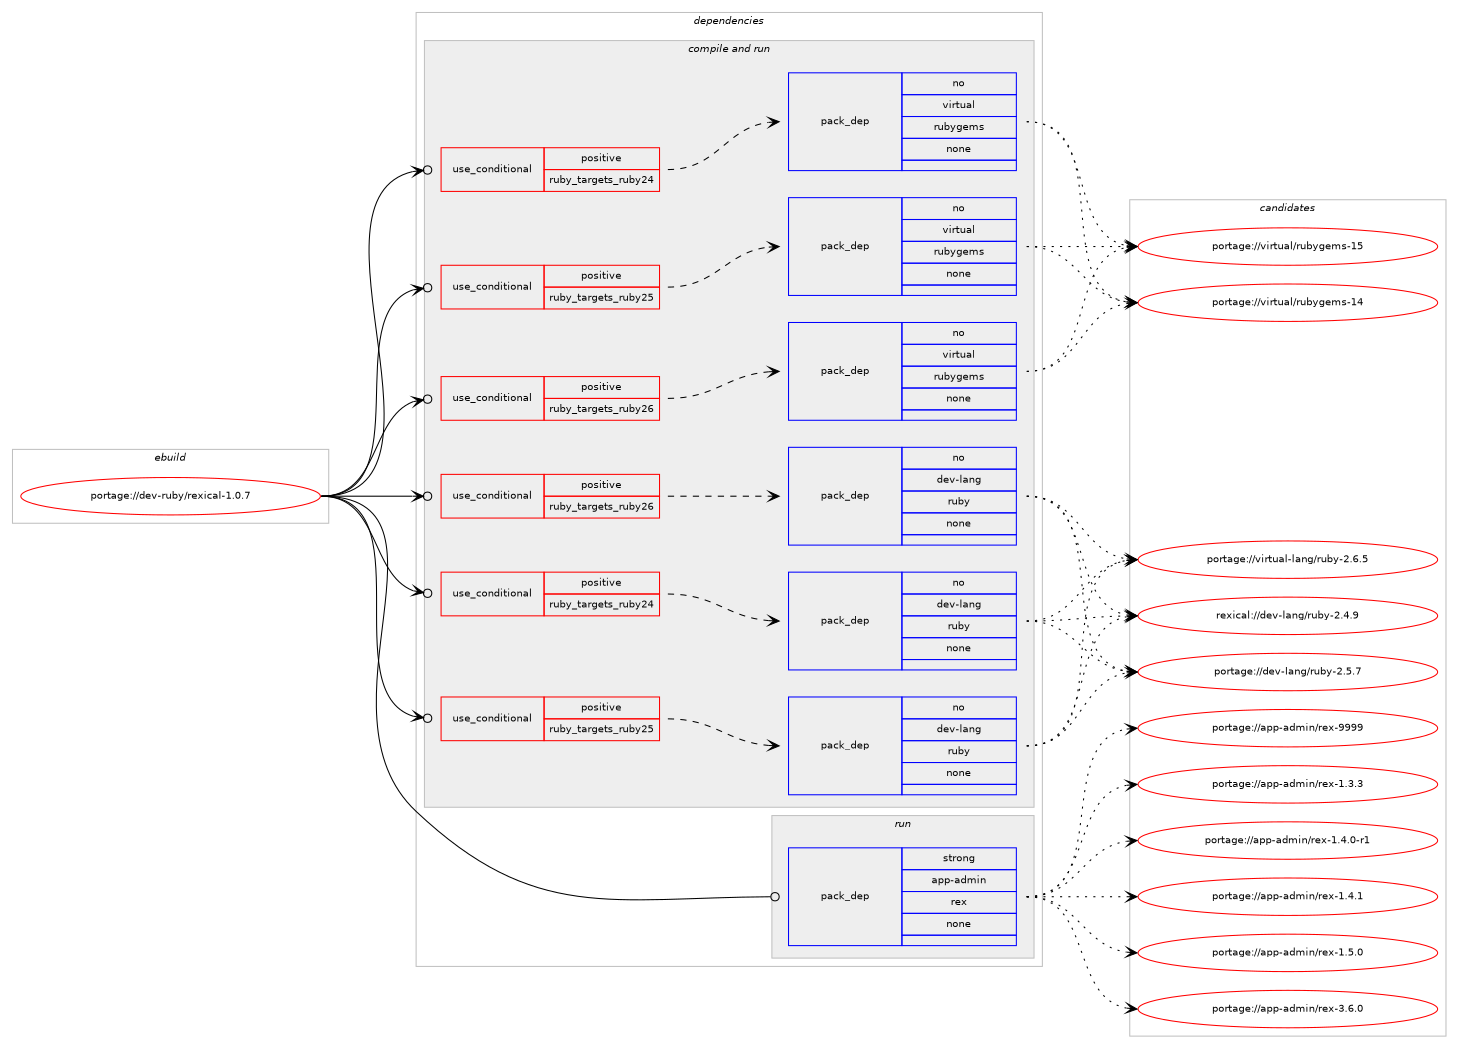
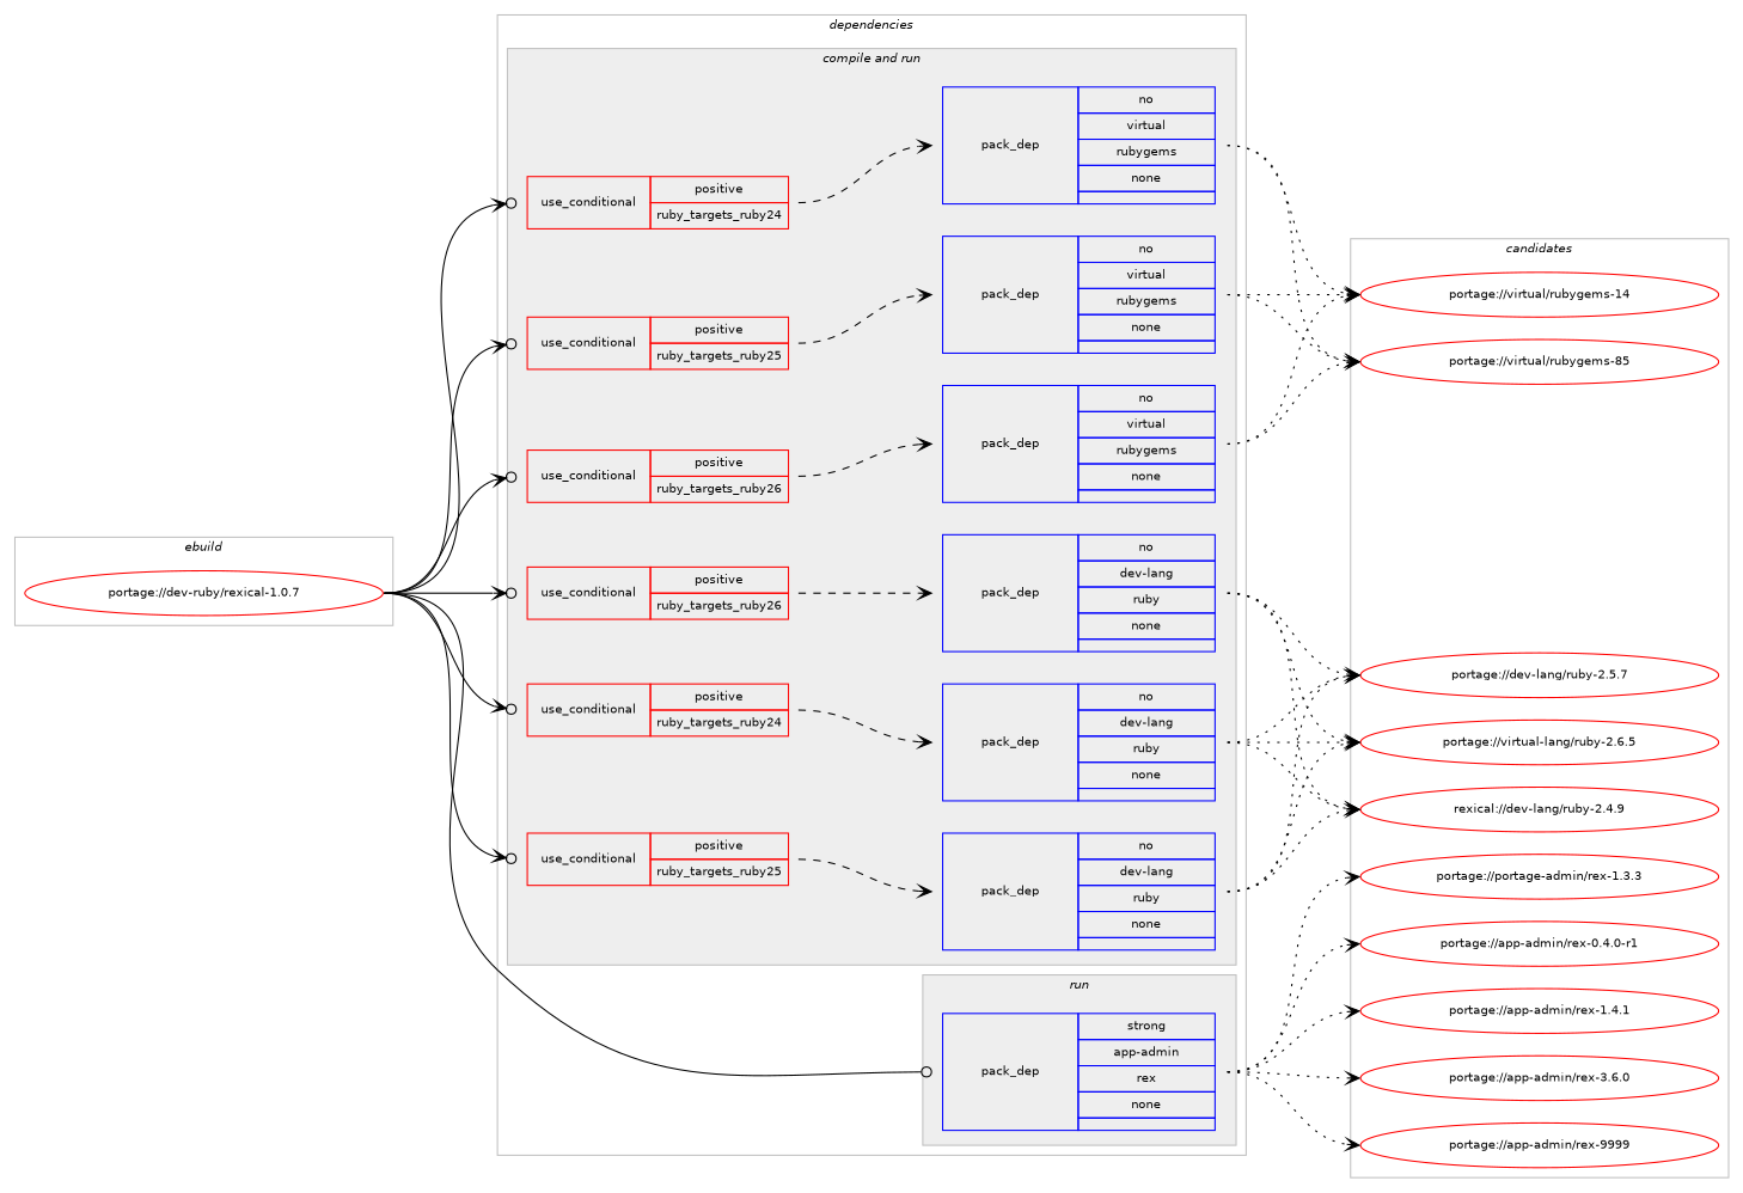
  digraph {
    compound=true
    concentrate=true
    fontname=Helvetica
    fontsize=10
    newrank=true
    rankdir=LR
    ranksep=1.5
    node [color=red fontname=Helvetica fontsize=10 shape=none]
    edge [arrowhead=vee headport=w style=dotted tailport=e weight=100]
    n1 [label="portage://dev-ruby/rexical-1.0.7" width=4 shape=""]
    n2 [color=blue label=<<TABLE BORDER="0" CELLBORDER="1" CELLSPACING="0" CELLPADDING="4" WIDTH="220"><TR><TD ROWSPAN="6" CELLPADDING="30">pack_dep</TD></TR><TR><TD WIDTH="110">no</TD></TR><TR><TD>dev-lang</TD></TR><TR><TD>ruby</TD></TR><TR><TD>none</TD></TR><TR><TD></TD></TR></TABLE>>]
    n3 [label=<<TABLE BORDER="0" CELLBORDER="1" CELLSPACING="0" CELLPADDING="4"><TR><TD ROWSPAN="3" CELLPADDING="10">use_conditional</TD></TR><TR><TD>positive</TD></TR><TR><TD>ruby_targets_ruby24</TD></TR></TABLE>>]
    n4 [color=blue label=<<TABLE BORDER="0" CELLBORDER="1" CELLSPACING="0" CELLPADDING="4" WIDTH="220"><TR><TD ROWSPAN="6" CELLPADDING="30">pack_dep</TD></TR><TR><TD WIDTH="110">no</TD></TR><TR><TD>virtual</TD></TR><TR><TD>rubygems</TD></TR><TR><TD>none</TD></TR><TR><TD></TD></TR></TABLE>>]
    n5 [label=<<TABLE BORDER="0" CELLBORDER="1" CELLSPACING="0" CELLPADDING="4"><TR><TD ROWSPAN="3" CELLPADDING="10">use_conditional</TD></TR><TR><TD>positive</TD></TR><TR><TD>ruby_targets_ruby24</TD></TR></TABLE>>]
    n6 [color=blue label=<<TABLE BORDER="0" CELLBORDER="1" CELLSPACING="0" CELLPADDING="4" WIDTH="220"><TR><TD ROWSPAN="6" CELLPADDING="30">pack_dep</TD></TR><TR><TD WIDTH="110">no</TD></TR><TR><TD>dev-lang</TD></TR><TR><TD>ruby</TD></TR><TR><TD>none</TD></TR><TR><TD></TD></TR></TABLE>>]
    n7 [label=<<TABLE BORDER="0" CELLBORDER="1" CELLSPACING="0" CELLPADDING="4"><TR><TD ROWSPAN="3" CELLPADDING="10">use_conditional</TD></TR><TR><TD>positive</TD></TR><TR><TD>ruby_targets_ruby25</TD></TR></TABLE>>]
    n8 [color=blue label=<<TABLE BORDER="0" CELLBORDER="1" CELLSPACING="0" CELLPADDING="4" WIDTH="220"><TR><TD ROWSPAN="6" CELLPADDING="30">pack_dep</TD></TR><TR><TD WIDTH="110">no</TD></TR><TR><TD>virtual</TD></TR><TR><TD>rubygems</TD></TR><TR><TD>none</TD></TR><TR><TD></TD></TR></TABLE>>]
    n9 [label=<<TABLE BORDER="0" CELLBORDER="1" CELLSPACING="0" CELLPADDING="4"><TR><TD ROWSPAN="3" CELLPADDING="10">use_conditional</TD></TR><TR><TD>positive</TD></TR><TR><TD>ruby_targets_ruby25</TD></TR></TABLE>>]
    n10 [color=blue label=<<TABLE BORDER="0" CELLBORDER="1" CELLSPACING="0" CELLPADDING="4" WIDTH="220"><TR><TD ROWSPAN="6" CELLPADDING="30">pack_dep</TD></TR><TR><TD WIDTH="110">no</TD></TR><TR><TD>dev-lang</TD></TR><TR><TD>ruby</TD></TR><TR><TD>none</TD></TR><TR><TD></TD></TR></TABLE>>]
    n11 [label=<<TABLE BORDER="0" CELLBORDER="1" CELLSPACING="0" CELLPADDING="4"><TR><TD ROWSPAN="3" CELLPADDING="10">use_conditional</TD></TR><TR><TD>positive</TD></TR><TR><TD>ruby_targets_ruby26</TD></TR></TABLE>>]
    n12 [color=blue label=<<TABLE BORDER="0" CELLBORDER="1" CELLSPACING="0" CELLPADDING="4" WIDTH="220"><TR><TD ROWSPAN="6" CELLPADDING="30">pack_dep</TD></TR><TR><TD WIDTH="110">no</TD></TR><TR><TD>virtual</TD></TR><TR><TD>rubygems</TD></TR><TR><TD>none</TD></TR><TR><TD></TD></TR></TABLE>>]
    n13 [label=<<TABLE BORDER="0" CELLBORDER="1" CELLSPACING="0" CELLPADDING="4"><TR><TD ROWSPAN="3" CELLPADDING="10">use_conditional</TD></TR><TR><TD>positive</TD></TR><TR><TD>ruby_targets_ruby26</TD></TR></TABLE>>]
    n14 [color=blue label=<<TABLE BORDER="0" CELLBORDER="1" CELLSPACING="0" CELLPADDING="4" WIDTH="220"><TR><TD ROWSPAN="6" CELLPADDING="30">pack_dep</TD></TR><TR><TD WIDTH="110">strong</TD></TR><TR><TD>app-admin</TD></TR><TR><TD>rex</TD></TR><TR><TD>none</TD></TR><TR><TD></TD></TR></TABLE>>]
    n15 [label="rexical://dev-lang/ruby-2.4.9" width=4 shape=""]
    n16 [label="portage://dev-lang/ruby-2.5.7" width=4 shape=""]
    n17 [label="portage://virtual-lang/ruby-2.6.5" width=4 shape=""]
    n18 [label="portage://virtual/rubygems-14" width=4 shape=""]
-   n19 [label="portage://virtual/rubygems-15" width=4 shape=""]
-   n20 [label="portage://app-admin/rex-1.3.3" width=4 shape=""]
-   n21 [label="portage://app-admin/rex-1.4.0-r1" width=4 shape=""]
+   n19 [label="portage://virtual/rubygems-85" width=4 shape=""]
+   n20 [label="portage://portage-admin/rex-1.3.3" width=4 shape=""]
+   n21 [label="portage://app-admin/rex-0.4.0-r1" width=4 shape=""]
    n22 [label="portage://app-admin/rex-1.4.1" width=4 shape=""]
-   n23 [label="portage://app-admin/rex-1.5.0" width=4 shape=""]
    n24 [label="portage://app-admin/rex-3.6.0" width=4 shape=""]
    n25 [label="portage://app-admin/rex-9999" width=4 shape=""]
    subgraph cluster_1 {
      color=gray
      label=<<i>ebuild</i>>
      rank=same
      n1
    }
    subgraph cluster_2 {
      color=gray
      label=<<i>dependencies</i>>
      subgraph cluster_3 {
        color=gray
        fillcolor="#eeeeee"
        label=<<i>compile</i>>
        style=filled
      }
      subgraph cluster_4 {
        color=gray
        fillcolor="#eeeeee"
        label=<<i>compile and run</i>>
        style=filled
        subgraph sub_5 {
          color=gray
          fillcolor="#eeeeee"
          label=<<i>compile and run</i>>
          style=filled
          n3
          subgraph sub_6 {
            color=gray
            fillcolor="#eeeeee"
            label=<<i>compile and run</i>>
            style=filled
            n2
          }
        }
        subgraph sub_7 {
          color=gray
          fillcolor="#eeeeee"
          label=<<i>compile and run</i>>
          style=filled
          n5
          subgraph sub_8 {
            color=gray
            fillcolor="#eeeeee"
            label=<<i>compile and run</i>>
            style=filled
            n4
          }
        }
        subgraph sub_9 {
          color=gray
          fillcolor="#eeeeee"
          label=<<i>compile and run</i>>
          style=filled
          n7
          subgraph sub_10 {
            color=gray
            fillcolor="#eeeeee"
            label=<<i>compile and run</i>>
            style=filled
            n6
          }
        }
        subgraph sub_11 {
          color=gray
          fillcolor="#eeeeee"
          label=<<i>compile and run</i>>
          style=filled
          n9
          subgraph sub_12 {
            color=gray
            fillcolor="#eeeeee"
            label=<<i>compile and run</i>>
            style=filled
            n8
          }
        }
        subgraph sub_13 {
          color=gray
          fillcolor="#eeeeee"
          label=<<i>compile and run</i>>
          style=filled
          n11
          subgraph sub_14 {
            color=gray
            fillcolor="#eeeeee"
            label=<<i>compile and run</i>>
            style=filled
            n10
          }
        }
        subgraph sub_15 {
          color=gray
          fillcolor="#eeeeee"
          label=<<i>compile and run</i>>
          style=filled
          n13
          subgraph sub_16 {
            color=gray
            fillcolor="#eeeeee"
            label=<<i>compile and run</i>>
            style=filled
            n12
          }
        }
      }
      subgraph cluster_17 {
        color=gray
        fillcolor="#eeeeee"
        label=<<i>run</i>>
        style=filled
        subgraph sub_18 {
          color=gray
          fillcolor="#eeeeee"
          label=<<i>run</i>>
          style=filled
          n14
        }
      }
    }
    subgraph cluster_19 {
      color=gray
      label=<<i>candidates</i>>
      rank=same
      subgraph sub_20 {
        color=black
        label=<<i>candidates</i>>
        nodesep=1
        rank=same
        n15
        n16
        n17
      }
      subgraph sub_21 {
        color=black
        label=<<i>candidates</i>>
        nodesep=1
        rank=same
        n18
        n19
      }
      subgraph sub_22 {
        color=black
        label=<<i>candidates</i>>
        nodesep=1
        rank=same
        n15
        n16
        n17
      }
      subgraph sub_23 {
        color=black
        label=<<i>candidates</i>>
        nodesep=1
        rank=same
        n18
        n19
      }
      subgraph sub_24 {
        color=black
        label=<<i>candidates</i>>
        nodesep=1
        rank=same
        n15
        n16
        n17
      }
      subgraph sub_25 {
        color=black
        label=<<i>candidates</i>>
        nodesep=1
        rank=same
        n18
        n19
      }
      subgraph sub_26 {
        color=black
        label=<<i>candidates</i>>
        nodesep=1
        rank=same
        n20
        n21
        n22
-       n23
        n24
        n25
      }
    }
    n1 -> n3 [arrowhead=odotvee style=solid weight=20]
    n1 -> n5 [arrowhead=odotvee style=solid weight=20]
    n1 -> n7 [arrowhead=odotvee style=solid weight=20]
    n1 -> n9 [arrowhead=odotvee style=solid weight=20]
    n1 -> n11 [arrowhead=odotvee style=solid weight=20]
    n1 -> n13 [arrowhead=odotvee style=solid weight=20]
    n1 -> n14 [arrowhead=odot style=solid weight=20]
    n2 -> n15
    n2 -> n16
    n2 -> n17
    n3 -> n2 [style=dashed weight=20]
    n4 -> n18
    n4 -> n19
    n5 -> n4 [style=dashed weight=20]
    n6 -> n15
    n6 -> n16
    n6 -> n17
    n7 -> n6 [style=dashed weight=20]
    n8 -> n18
    n8 -> n19
    n9 -> n8 [style=dashed weight=20]
    n10 -> n15
    n10 -> n16
    n10 -> n17
    n11 -> n10 [style=dashed weight=20]
    n12 -> n18
    n12 -> n19
    n13 -> n12 [style=dashed weight=20]
    n14 -> n20
    n14 -> n21
    n14 -> n22
-   n14 -> n23
    n14 -> n24
    n14 -> n25
  }
